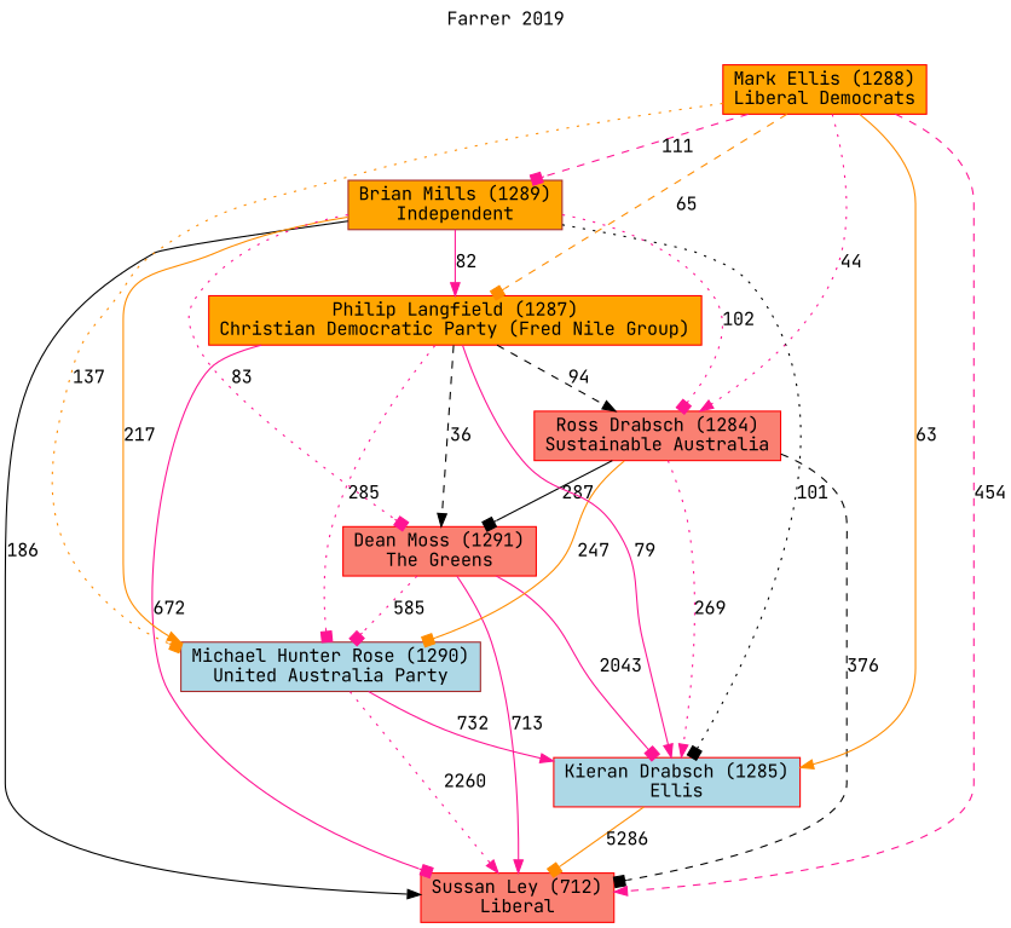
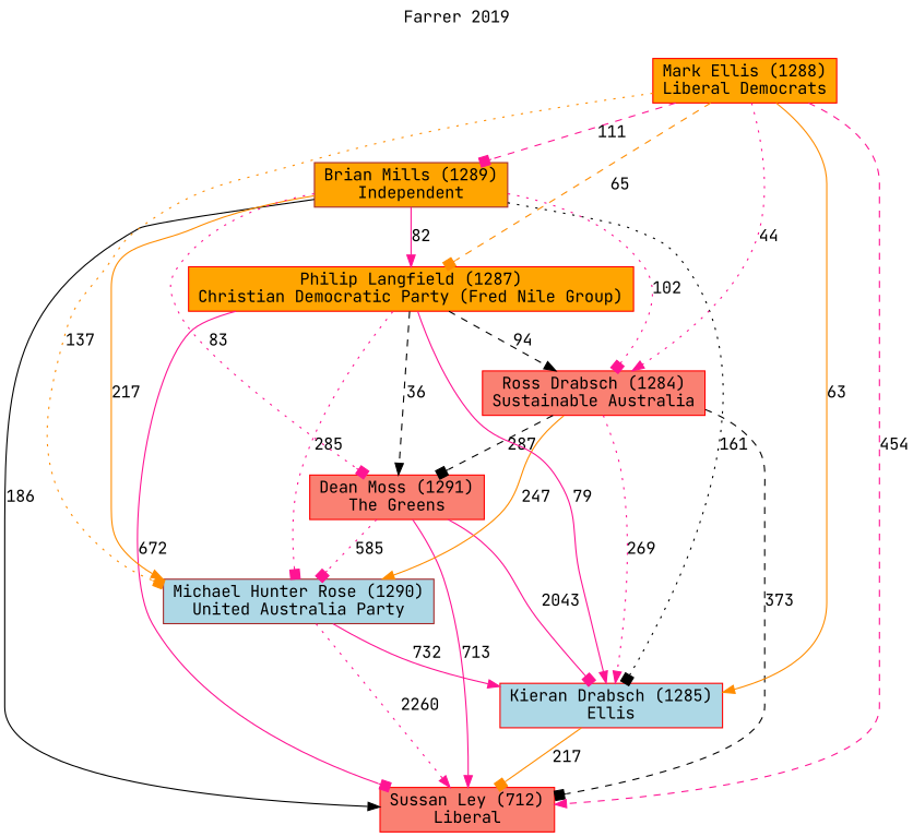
  digraph {
    fontname="JetBrains Mono"
    label="Farrer 2019"
    labelloc=t
    mclimit=10
    node [color=red fillcolor=salmon fontname="JetBrains Mono" shape=box style=filled]
    edge [arrowhead=box color=deeppink fontname="JetBrains Mono" style=solid]
    n1 [label="Sussan Ley (712)\nLiberal"]
    n2 [fillcolor=lightblue label="Kieran Drabsch (1285)\nEllis"]
    n3 [color=brown fillcolor=lightblue label="Michael Hunter Rose (1290)\nUnited Australia Party"]
    n4 [label="Dean Moss (1291)\nThe Greens"]
    n5 [label="Ross Drabsch (1284)\nSustainable Australia"]
    n6 [fillcolor=orange label="Philip Langfield (1287)\nChristian Democratic Party (Fred Nile Group)"]
    n7 [color=brown fillcolor=orange label="Brian Mills (1289)\nIndependent"]
    n8 [fillcolor=orange label="Mark Ellis (1288)\nLiberal Democrats"]
-   n2 -> n1 [color=darkorange label=5286]
+   n2 -> n1 [color=darkorange label=217]
    n3 -> n1 [arrowhead=normal label=2260 style=dotted]
    n3 -> n2 [arrowhead=normal label=732]
    n4 -> n1 [arrowhead=normal label=713]
    n4 -> n2 [label=2043]
    n4 -> n3 [label=585 style=dotted]
-   n5 -> n1 [color=black label=376 style=dashed]
+   n5 -> n1 [color=black label=373 style=dashed]
    n5 -> n2 [arrowhead=normal label=269 style=dotted]
-   n5 -> n3 [color=darkorange label=247]
-   n5 -> n4 [color=black label=287]
+   n5 -> n3 [arrowhead=normal color=darkorange label=247]
+   n5 -> n4 [color=black label=287 style=dashed]
    n6 -> n1 [label=672]
    n6 -> n2 [arrowhead=normal label=79]
    n6 -> n3 [label=285 style=dotted]
    n6 -> n4 [arrowhead=normal color=black label=36 style=dashed]
    n6 -> n5 [arrowhead=normal color=black label=94 style=dashed]
    n7 -> n1 [arrowhead=normal color=black label=186]
-   n7 -> n2 [color=black label=101 style=dotted]
+   n7 -> n2 [color=black label=161 style=dotted]
    n7 -> n3 [arrowhead=normal color=darkorange label=217]
    n7 -> n4 [label=83 style=dotted]
    n7 -> n5 [label=102 style=dotted]
    n7 -> n6 [arrowhead=normal label=82]
    n8 -> n1 [arrowhead=normal label=454 style=dashed]
    n8 -> n2 [arrowhead=normal color=darkorange label=63]
    n8 -> n3 [color=darkorange label=137 style=dotted]
    n8 -> n5 [arrowhead=normal label=44 style=dotted]
    n8 -> n6 [color=darkorange label=65 style=dashed]
    n8 -> n7 [label=111 style=dashed]
  }
